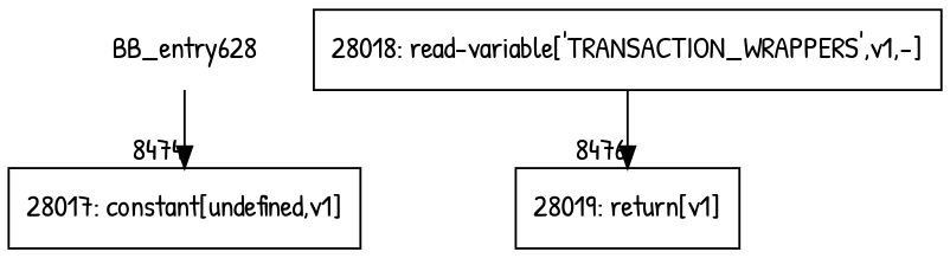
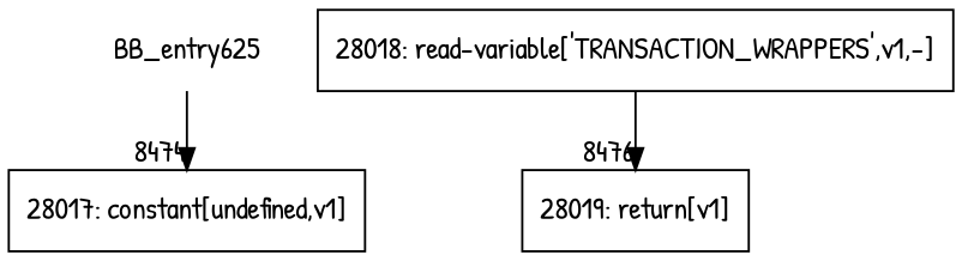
  digraph {
    fontname="Patrick Hand"
    rankdir=TD
    node [fontname="Patrick Hand" shape=record]
    edge [fontname="Patrick Hand" headport=n tailport=s]
-   BB_entry625 [shape=none label=BB_entry628]
+   BB_entry625 [shape=none]
    n2 [label="{28017: constant[undefined,v1]}"]
    n3 [label="{28018: read-variable['TRANSACTION_WRAPPERS',v1,-]}"]
    n4 [label="{28019: return[v1]}"]
    BB_entry625 -> n2 [headlabel="    8474"]
    n3 -> n4 [headlabel="      8476"]
  }
